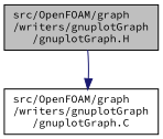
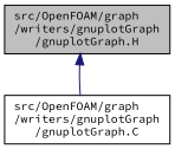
  digraph {
    fontname="Source Code Pro"
    node [color=black fontname="Source Code Pro" fontsize=10 shape=record]
    n1 [fillcolor=grey75 fontcolor=black height=0.2 label="src/OpenFOAM/graph\l/writers/gnuplotGraph\l/gnuplotGraph.H" style=filled width=0.4]
    n2 [height=0.2 label="src/OpenFOAM/graph\l/writers/gnuplotGraph\l/gnuplotGraph.C" width=0.4]
-   n2 -> n1 [color=midnightblue dir=back fontname="Source Code Pro" fontsize=10 labelfontname=FreeSans labelfontsize=10 style=solid]
+   n1 -> n2 [color=midnightblue dir=back fontname="Source Code Pro" fontsize=10 labelfontname=FreeSans labelfontsize=10 style=solid]
  }
